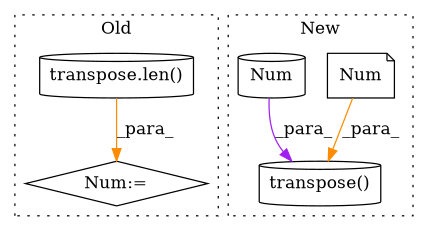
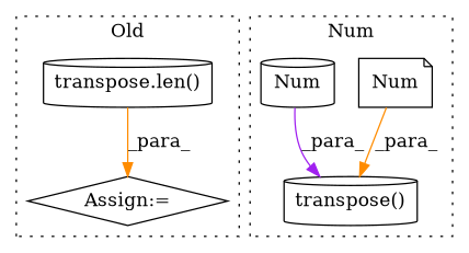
  digraph {
    node [a=75 l=1 shape=cylinder]
    edge [color=darkorange]
    n1 [l="4,1" label="transpose.len()" s="33854,33884"]
-   n2 [a=68 l=3 label="Num:=" s=33851 shape=diamond]
+   n2 [a=68 l=3 label="Assign:=" s=33851 shape=diamond]
    n3 [l="29,1" label="transpose()" s="37776,37809"]
    n4 [a=76 label=Num s=37808 shape=note]
    n5 [a=76 label=Num s=37805]
    subgraph cluster_1 {
      label=Old
      style=dotted
      n1
      n2
    }
    subgraph cluster_2 {
-     label=New
+     label=Num
      style=dotted
      n3
      n4
      n5
    }
    n1 -> n2 [label=_para_]
    n4 -> n3 [label=_para_]
    n5 -> n3 [color=purple label=_para_]
  }
